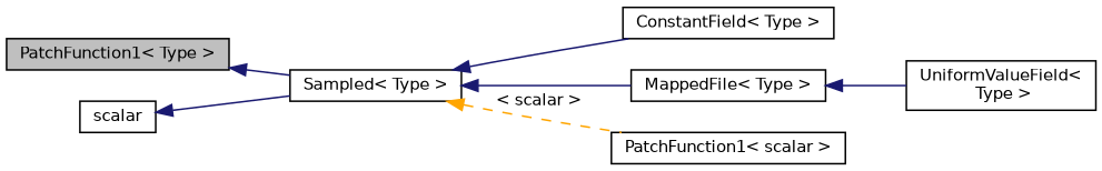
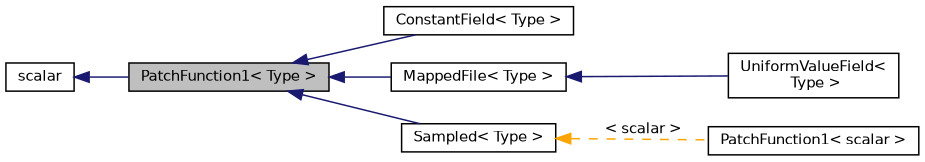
  digraph {
    rankdir=LR
    node [color=black fontname=Helvetica fontsize=10 shape=record]
    edge [color=midnightblue dir=back fontname=Helvetica fontsize=10 labelfontname=Helvetica labelfontsize=10 style=solid]
    n1 [fillcolor=grey75 fontcolor=black height=0.2 label="PatchFunction1\< Type \>" style=filled width=0.4]
    n2 [height=0.2 label="ConstantField\< Type \>" width=0.4]
    n3 [height=0.2 label="MappedFile\< Type \>" width=0.4]
    n4 [height=0.2 label="Sampled\< Type \>" width=0.4]
    n5 [height=0.2 label="UniformValueField\<\l Type \>" width=0.4]
    n6 [height=0.2 label="PatchFunction1\< scalar \>" width=0.4]
    n7 [height=0.2 label=scalar width=0.4]
-   n4 -> n2
-   n4 -> n3
+   n1 -> n2
+   n1 -> n3
    n1 -> n4
    n3 -> n5
    n4 -> n6 [color=orange label=" \< scalar \>" style=dashed]
-   n7 -> n4
+   n7 -> n1
  }
